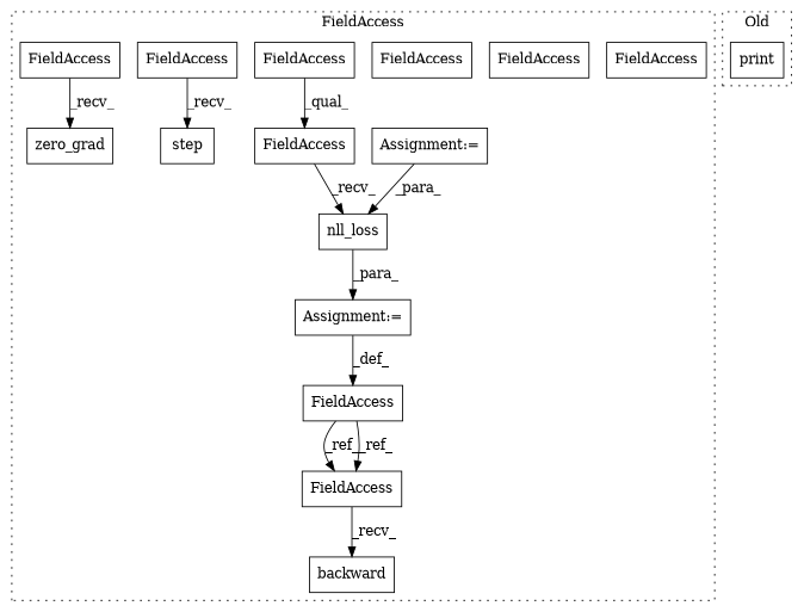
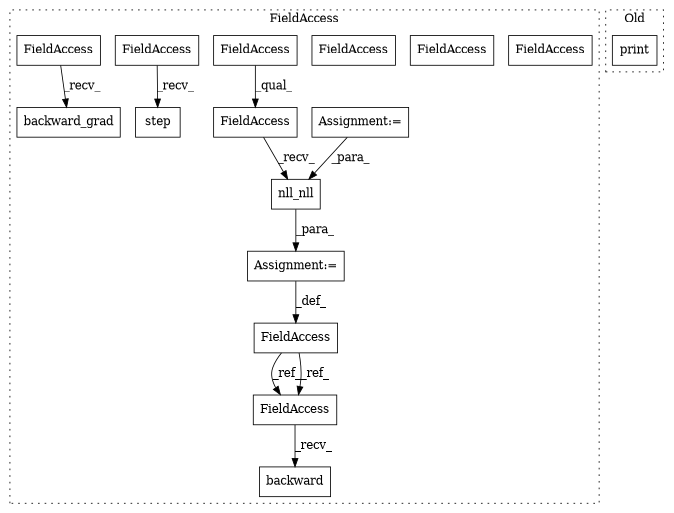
  digraph {
    node [a=22 l=9 s=4380 shape=box]
    n1 [a=32 l=6 label=step s=4413]
    n2 [a=7 l=1 label="Assignment:=" s=4164]
    n3 [l=4 label=FieldAccess s=4282]
    n4 [l=4 label=FieldAccess]
    n5 [label=FieldAccess s=4403]
-   n6 [a=32 l=11 label=zero_grad s=4361]
-   n7 [a=32 l="9,1" label=nll_loss s="4307,4342"]
+   n6 [a=32 l=11 label=backward_grad s=4361]
+   n7 [a=32 l="9,1" label=nll_nll s="4307,4342"]
    n8 [label=FieldAccess s=4351]
    n9 [l=19 label=FieldAccess s=4287]
    n10 [l=8 label=FieldAccess s=4287]
    n11 [a=32 l=10 label=backward s=4385]
    n12 [a=7 l=1 label="Assignment:=" s=4286]
    n13 [label=FieldAccess s=4403]
    n14 [label=FieldAccess s=4351]
    n15 [l=4 label=FieldAccess]
    n16 [a=32 l="6,1" label=print s="1752,1809"]
    subgraph cluster_1 {
      label=FieldAccess
      style=dotted
      n1
      n2
      n3
      n4
      n5
      n6
      n7
      n8
      n9
      n10
      n11
      n12
      n13
      n14
      n15
    }
    subgraph cluster_2 {
      label=Old
      style=dotted
      n16
    }
    n2 -> n7 [label=_para_]
    n3 -> n15 [label=_ref_]
    n3 -> n15 [label=_ref_]
    n7 -> n12 [label=_para_]
    n9 -> n7 [label=_recv_]
    n10 -> n9 [label=_qual_]
    n12 -> n3 [label=_def_]
    n13 -> n1 [label=_recv_]
    n14 -> n6 [label=_recv_]
    n15 -> n11 [label=_recv_]
  }
